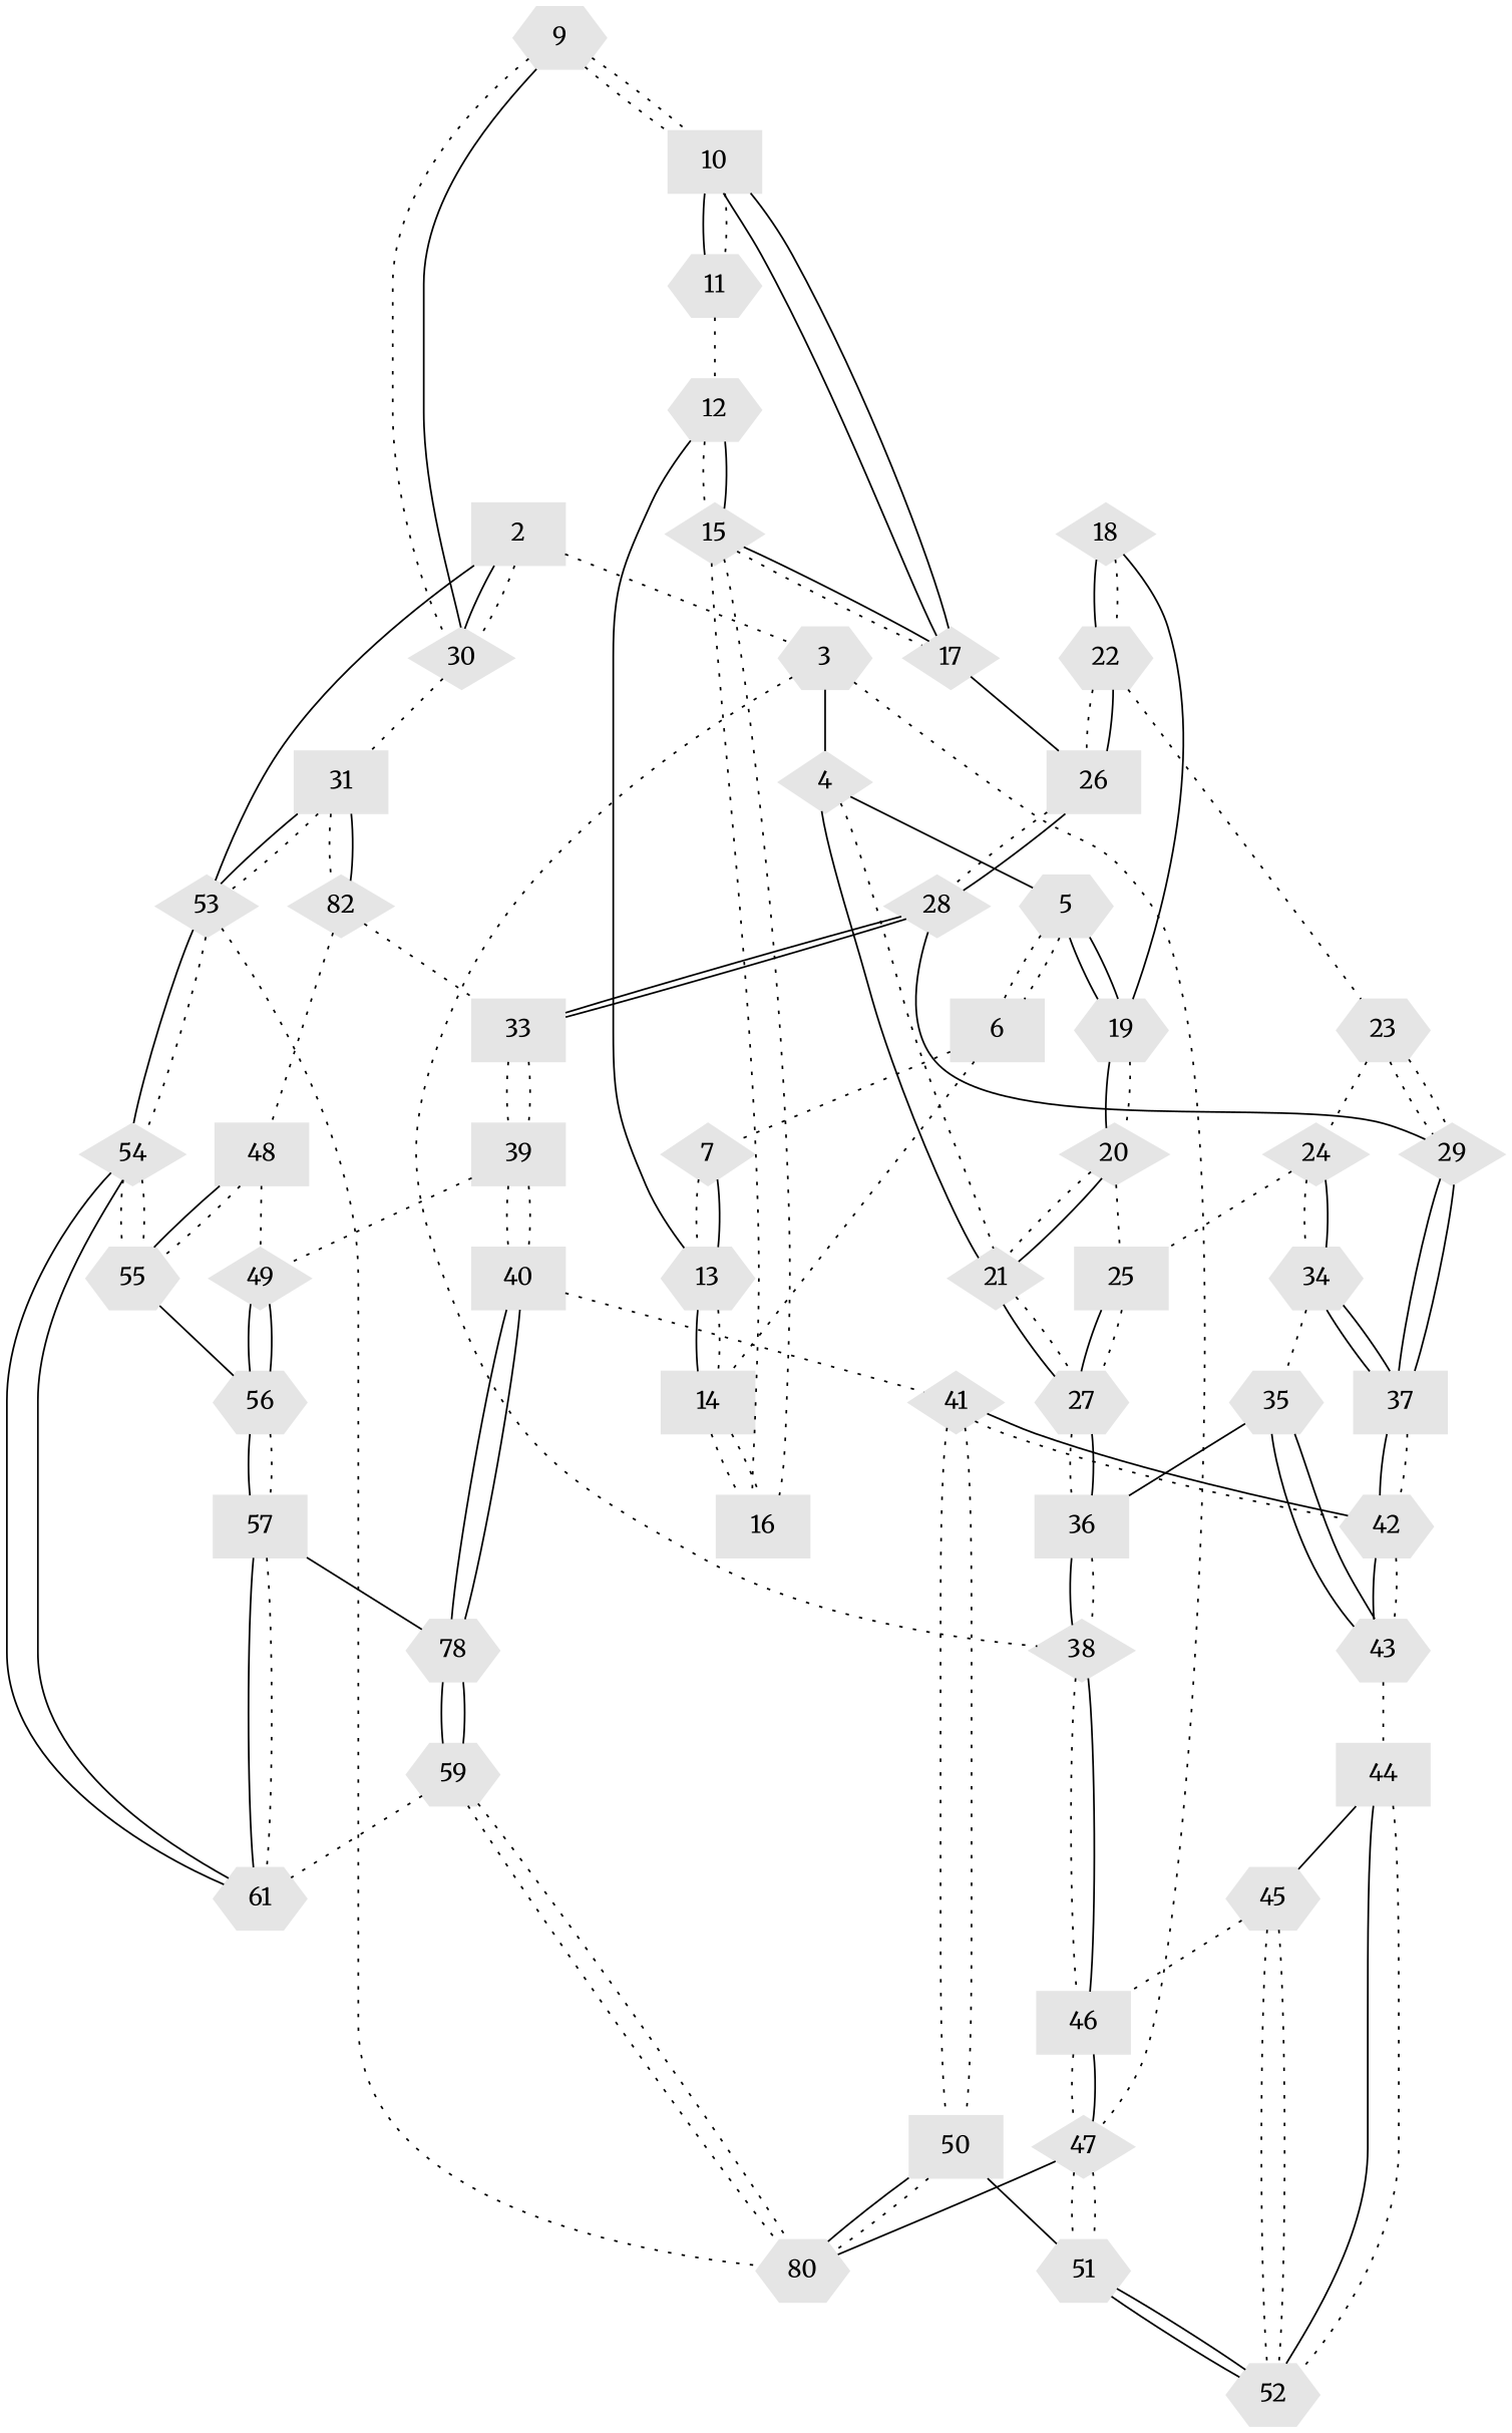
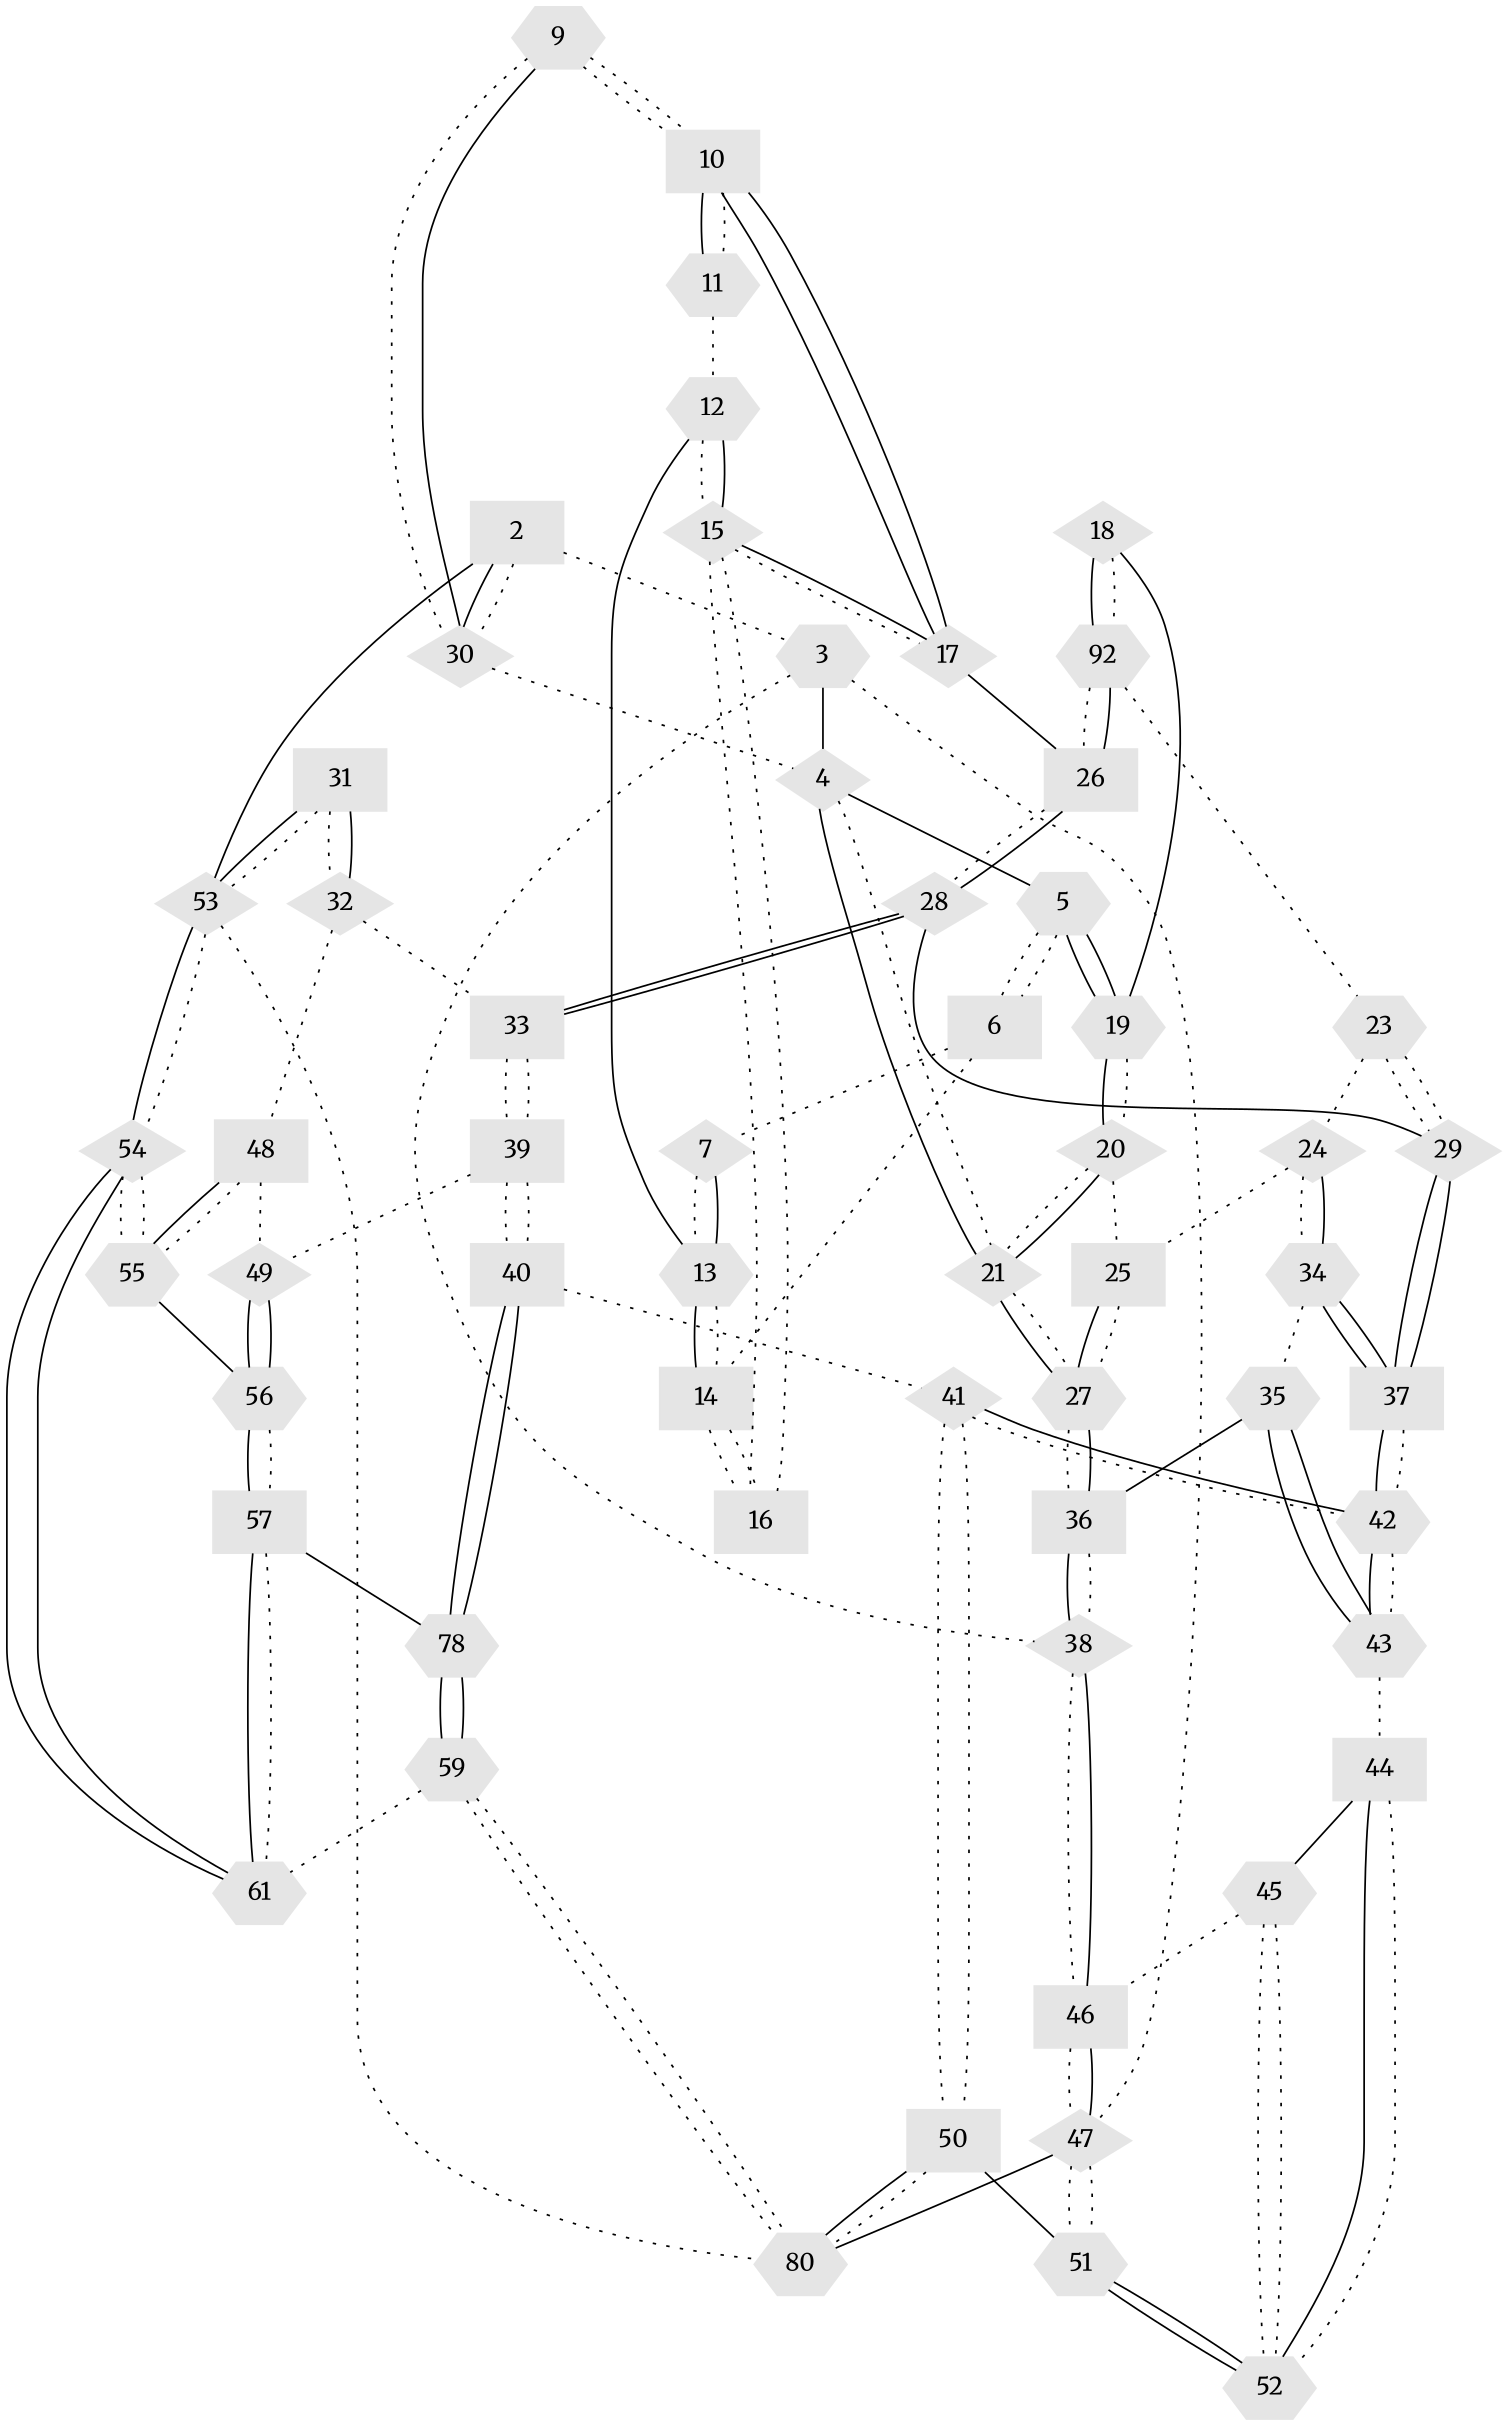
  graph {
    fontname=Merriweather
    node [color=gray90 fontname=Merriweather shape=hexagon style=filled]
    edge [fontname=Merriweather style=dotted]
    2 [shape=box]
    3
    30 [shape=diamond]
    53 [shape=diamond]
    9
    10 [shape=box]
    4 [shape=diamond]
    38 [shape=diamond]
    47 [shape=diamond]
    31 [shape=box]
    n11 [label=80]
    54 [shape=diamond]
    5
    21 [shape=diamond]
    46 [shape=box]
    51
    6 [shape=box]
    19
    27
    7 [shape=diamond]
    14 [shape=box]
    20 [shape=diamond]
    13
    16 [shape=box]
    11
    12
    17 [shape=diamond]
    26 [shape=box]
    15 [shape=diamond]
    18 [shape=diamond]
-   22
+   22 [label=92]
    28 [shape=diamond]
    23
    25 [shape=box]
    36 [shape=box]
    24 [shape=diamond]
    29 [shape=diamond]
    34
    37 [shape=box]
    35
    33 [shape=box]
    39 [shape=box]
    42
-   32 [shape=diamond label=82]
+   32 [shape=diamond]
    48 [shape=box]
    49 [shape=diamond]
    55
    40 [shape=box]
    43
    44 [shape=box]
    41 [shape=diamond]
    n52 [label=78]
    56
    50 [shape=box]
    59
    45
    52
    57 [shape=box]
    61
    2 -- 3
    2 -- 30 [style=solid]
    2 -- 30
    2 -- 53 [style=solid]
    3 -- 4 [style=solid]
    3 -- 38
    3 -- 47
-   30 -- 31
+   30 -- 4
    53 -- n11
    53 -- 54 [style=solid]
    53 -- 54
    9 -- 30
    9 -- 30 [style=solid]
    9 -- 10
    9 -- 10
    10 -- 11 [style=solid]
    10 -- 11
    10 -- 17 [style=solid]
    10 -- 17 [style=solid]
    4 -- 5 [style=solid]
    4 -- 21 [style=solid]
    4 -- 21
    38 -- 46
    38 -- 46 [style=solid]
    47 -- n11 [style=solid]
    47 -- 51
    47 -- 51
    31 -- 53 [style=solid]
    31 -- 53
    31 -- 32
    31 -- 32 [style=solid]
    54 -- 55
    54 -- 55
    54 -- 61 [style=solid]
    54 -- 61 [style=solid]
    5 -- 6
    5 -- 6
    5 -- 19 [style=solid]
    5 -- 19 [style=solid]
    21 -- 27 [style=solid]
    21 -- 27
    46 -- 47
    46 -- 47 [style=solid]
    51 -- 52 [style=solid]
    51 -- 52 [style=solid]
    6 -- 7
    6 -- 14
    19 -- 20 [style=solid]
    19 -- 20
    27 -- 36
    27 -- 36 [style=solid]
    7 -- 13
    7 -- 13 [style=solid]
    14 -- 16
    14 -- 16
    20 -- 21
    20 -- 21 [style=solid]
    20 -- 25
    13 -- 14 [style=solid]
    13 -- 14
    11 -- 12
    12 -- 13 [style=solid]
    12 -- 15
    12 -- 15 [style=solid]
    17 -- 26 [style=solid]
    26 -- 28
    26 -- 28 [style=solid]
    15 -- 16
    15 -- 16
    15 -- 17
    15 -- 17 [style=solid]
    18 -- 19 [style=solid]
    18 -- 22 [style=solid]
    18 -- 22
    22 -- 26
    22 -- 26 [style=solid]
    22 -- 23
    28 -- 29 [style=solid]
    28 -- 33 [style=solid]
    28 -- 33 [style=solid]
    23 -- 24
    23 -- 29
    23 -- 29
    25 -- 27 [style=solid]
    25 -- 27
    36 -- 38 [style=solid]
    36 -- 38
    24 -- 25
    24 -- 34
    24 -- 34 [style=solid]
    29 -- 37 [style=solid]
    29 -- 37 [style=solid]
    34 -- 37 [style=solid]
    34 -- 37 [style=solid]
    34 -- 35
    37 -- 42 [style=solid]
    37 -- 42
    35 -- 36 [style=solid]
    35 -- 43 [style=solid]
    35 -- 43 [style=solid]
    33 -- 39
    33 -- 39
    39 -- 49
    39 -- 40
    39 -- 40
    42 -- 43 [style=solid]
    42 -- 43
    32 -- 33
    32 -- 48
    48 -- 49
    48 -- 55 [style=solid]
    48 -- 55
    49 -- 56 [style=solid]
    49 -- 56 [style=solid]
    55 -- 56 [style=solid]
    40 -- 41
    40 -- n52 [style=solid]
    40 -- n52 [style=solid]
    43 -- 44
    44 -- 45 [style=solid]
    44 -- 52 [style=solid]
    44 -- 52
    41 -- 42
    41 -- 42 [style=solid]
    41 -- 50
    41 -- 50
    n52 -- 59 [style=solid]
    n52 -- 59 [style=solid]
    56 -- 57 [style=solid]
    56 -- 57
    50 -- n11 [style=solid]
    50 -- n11
    50 -- 51 [style=solid]
    59 -- n11
    59 -- n11
    59 -- 61
    45 -- 46
    45 -- 52
    45 -- 52
    57 -- n52 [style=solid]
    57 -- 61 [style=solid]
    57 -- 61
  }
